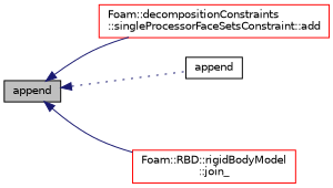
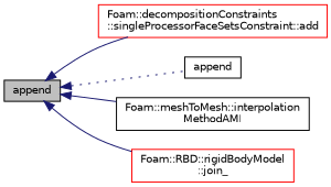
  digraph {
    rankdir=LR
    node [color=black fontname=Helvetica fontsize=10 shape=record]
    edge [color=midnightblue dir=back fontname=Helvetica fontsize=10 labelfontname=Helvetica labelfontsize=10 style=solid]
    n1 [fillcolor=grey75 fontcolor=black height=0.2 label=append style=filled width=0.4]
    n2 [color=red height=0.2 label="Foam::decompositionConstraints\l::singleProcessorFaceSetsConstraint::add" width=0.4]
    n3 [height=0.2 label=append width=0.4]
+   n4 [height=0.2 label="Foam::meshToMesh::interpolation\lMethodAMI" width=0.4]
    n5 [color=red height=0.2 label="Foam::RBD::rigidBodyModel\l::join_" width=0.4]
    n1 -> n2
    n1 -> n3 [style=dotted]
+   n1 -> n4
    n1 -> n5
  }
